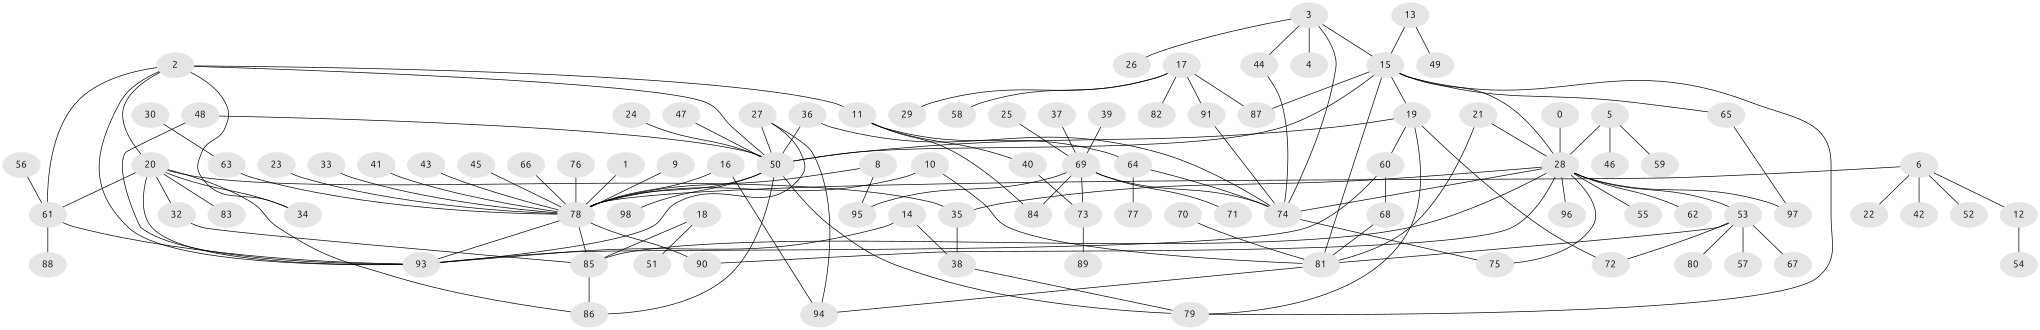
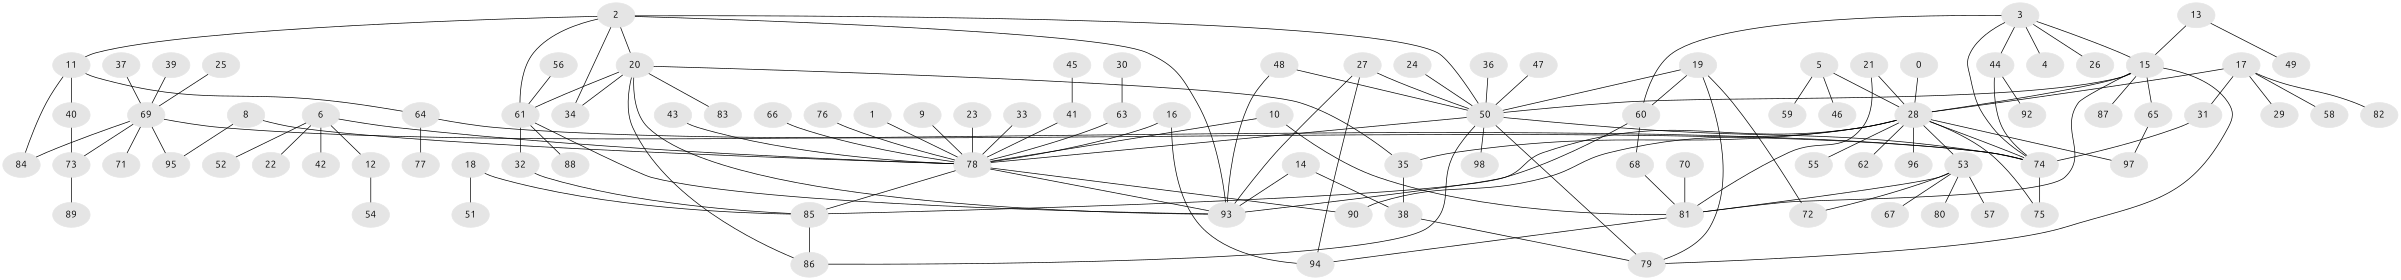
  graph {
    fontname=Ubuntu
    node [color=gray90 fontname=Ubuntu style=filled]
    edge [fontname=Ubuntu weight=1.0]
    1
    78
    93
    85
    90
    2
    11
    20
    34
    50
    61
    40
    64
    84
    32
    35
    83
    86
    74
    79
    n21 [label=98]
    88
    3
    4
    15
    26
    44
    60
    28
    81
    19
    65
    87
+   92
    68
    75
    5
    46
    59
    53
    55
    62
    96
    97
    6
    12
    22
    42
    52
    54
    n51 [label=0]
    8
    95
    9
    10
    94
    73
    77
    13
    49
    14
    38
    72
    16
    17
    29
-   31 [label=91]
+   31
    58
    82
    18
    51
    21
    23
    24
    25
    69
    71
    27
    57
    67
    80
    30
    63
    33
    36
    37
    39
    89
    41
    43
    45
    47
    48
    56
    66
    70
    76
    1 -- 78
    78 -- 93
    78 -- 85
    78 -- 90
    85 -- 86
    2 -- 93
    2 -- 11
    2 -- 20
    2 -- 34
    2 -- 50
    2 -- 61
    11 -- 40
    11 -- 64
    11 -- 84
    20 -- 93
    20 -- 34
    20 -- 61
-   20 -- 32
+   61 -- 32
    20 -- 35
    20 -- 83 [weight=2.0]
    20 -- 86
    50 -- 78
    50 -- 86
-   36 -- 74
+   50 -- 74
    50 -- 79
    50 -- n21
    61 -- 93
    61 -- 88
    40 -- 73
    64 -- 74
    64 -- 77
    32 -- 85
    35 -- 38
    74 -- 75
    3 -- 74
    3 -- 4
    3 -- 15
    3 -- 26
    3 -- 44
+   3 -- 60
    15 -- 50 [weight=2.0]
    15 -- 79
    15 -- 28
    15 -- 81
-   15 -- 19
    15 -- 65
    15 -- 87
    44 -- 74
+   44 -- 92
    60 -- 93
    60 -- 68
    28 -- 85
    28 -- 90
    28 -- 35
    28 -- 74
    28 -- 75
    28 -- 53
    28 -- 55
    28 -- 62
    28 -- 96
    28 -- 97
    81 -- 94
    19 -- 50
    19 -- 79
    19 -- 60
    19 -- 72
    65 -- 97
    68 -- 81
    5 -- 28
    5 -- 46
    5 -- 59
    53 -- 81
    53 -- 72
    53 -- 57
    53 -- 67
    53 -- 80
    6 -- 78
    6 -- 12
    6 -- 22
    6 -- 42
    6 -- 52
    12 -- 54
    n51 -- 28
    8 -- 78
    8 -- 95
    9 -- 78
    10 -- 78
    10 -- 81
    73 -- 89
    13 -- 15
    13 -- 49
    14 -- 93
    14 -- 38
    38 -- 79
    16 -- 78
    16 -- 94
-   17 -- 87
+   17 -- 28
    17 -- 29
    17 -- 31
    17 -- 58
    17 -- 82
    31 -- 74
    18 -- 85
    18 -- 51
    21 -- 28
    21 -- 81
    23 -- 78
    24 -- 50
    25 -- 69
    69 -- 84
    69 -- 74
    69 -- 95
    69 -- 73
    69 -- 71
    27 -- 93
    27 -- 50
    27 -- 94
    30 -- 63
    63 -- 78
    33 -- 78
    36 -- 50
    37 -- 69
    39 -- 69
    41 -- 78
    43 -- 78
-   45 -- 78
+   45 -- 41
    47 -- 50
    48 -- 93
    48 -- 50
    56 -- 61
    66 -- 78
    70 -- 81
    76 -- 78
  }
